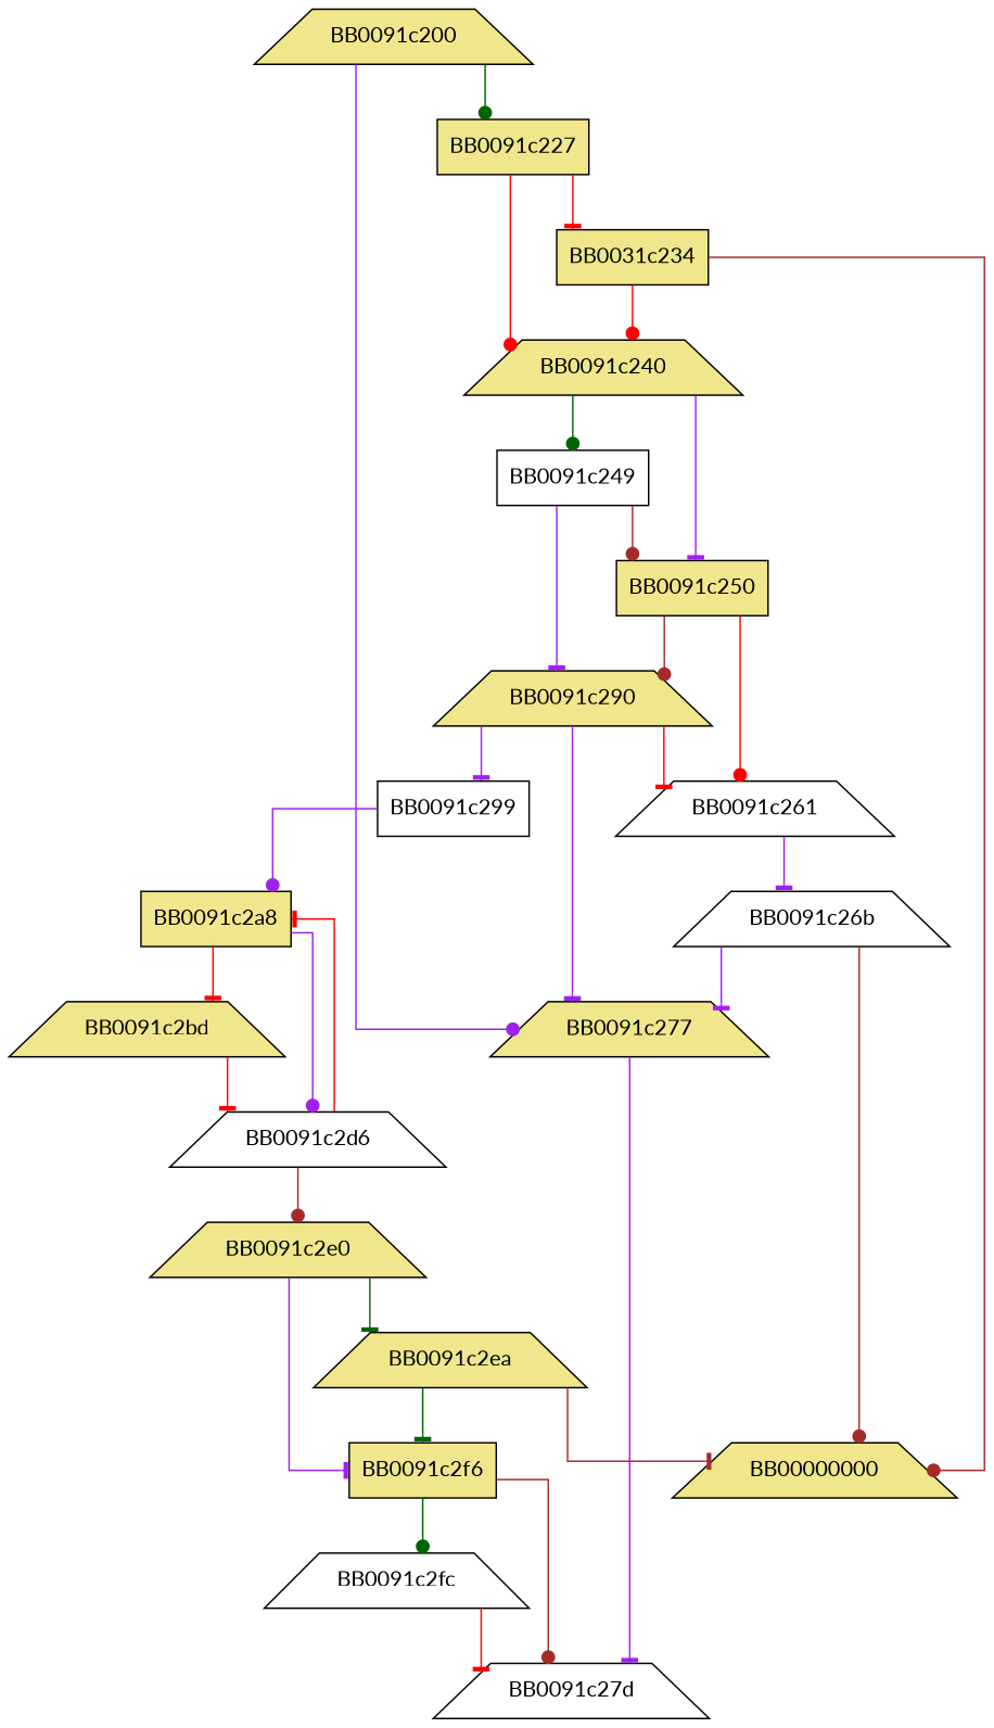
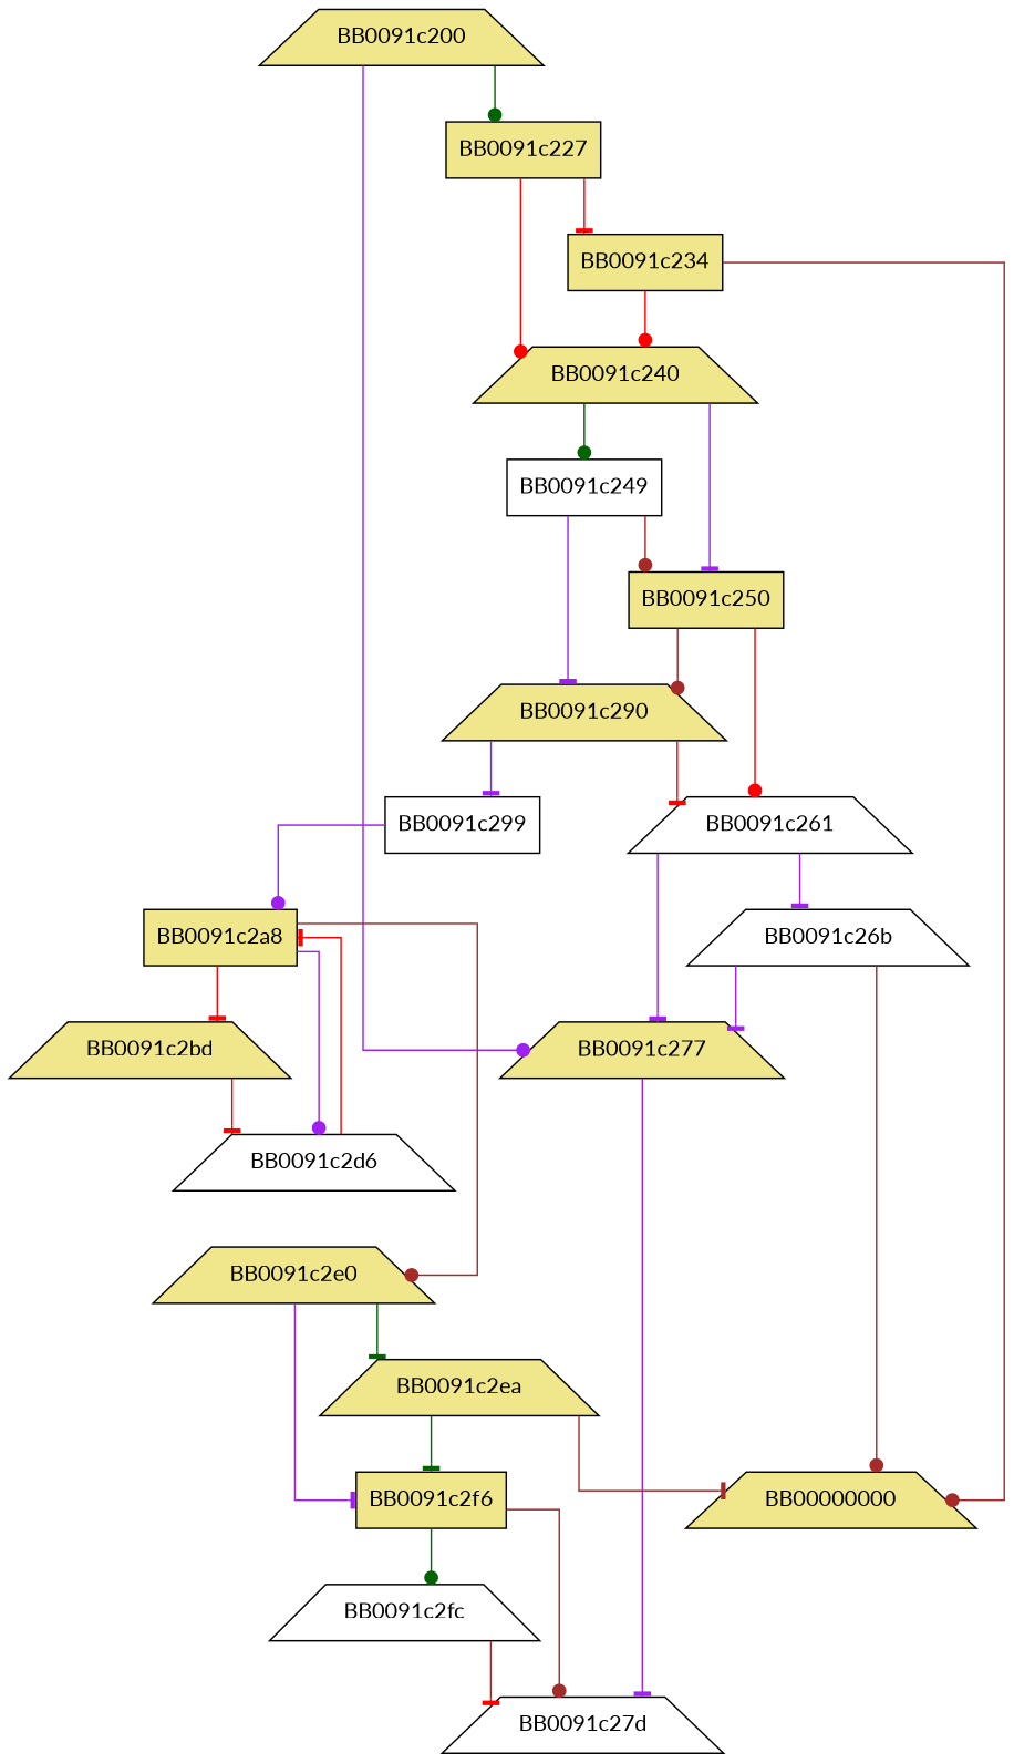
  digraph {
    fontname=Lato
    splines=ortho
    node [fillcolor=khaki fontname=Lato shape=trapezium style=filled]
    edge [arrowhead=tee color=purple fontname=Lato]
    BB0091c200
    BB0091c277
    BB0091c227 [shape=box]
    BB0091c27d [fillcolor=white]
    BB0091c240
-   BB0091c234 [shape=box label=BB0031c234]
+   BB0091c234 [shape=box]
    BB0091c250 [shape=box]
    BB0091c249 [fillcolor=white shape=box]
    BB00000000
    BB0091c290
    BB0091c261 [fillcolor=white]
    BB0091c299 [fillcolor=white shape=box]
    BB0091c26b [fillcolor=white]
    BB0091c2a8 [shape=box]
    BB0091c2d6 [fillcolor=white]
    BB0091c2bd
    BB0091c2e0
    BB0091c2f6 [shape=box]
    BB0091c2ea
    BB0091c2fc [fillcolor=white]
    BB0091c200 -> BB0091c277 [arrowhead=dot]
    BB0091c200 -> BB0091c227 [arrowhead=dot color=darkgreen]
    BB0091c277 -> BB0091c27d
    BB0091c227 -> BB0091c240 [arrowhead=dot color=red]
    BB0091c227 -> BB0091c234 [color=red]
    BB0091c240 -> BB0091c250
    BB0091c240 -> BB0091c249 [arrowhead=dot color=darkgreen]
    BB0091c234 -> BB0091c240 [arrowhead=dot color=red]
    BB0091c234 -> BB00000000 [arrowhead=dot color=brown]
    BB0091c250 -> BB0091c290 [arrowhead=dot color=brown]
    BB0091c250 -> BB0091c261 [arrowhead=dot color=red]
    BB0091c249 -> BB0091c250 [arrowhead=dot color=brown]
    BB0091c249 -> BB0091c290
    BB0091c290 -> BB0091c261 [color=red]
    BB0091c290 -> BB0091c299
-   BB0091c290 -> BB0091c277
+   BB0091c261 -> BB0091c277
    BB0091c261 -> BB0091c26b
    BB0091c299 -> BB0091c2a8 [arrowhead=dot]
    BB0091c26b -> BB0091c277
    BB0091c26b -> BB00000000 [arrowhead=dot color=brown]
    BB0091c2a8 -> BB0091c2d6 [arrowhead=dot]
    BB0091c2a8 -> BB0091c2bd [color=red]
    BB0091c2d6 -> BB0091c2a8 [color=red]
-   BB0091c2d6 -> BB0091c2e0 [arrowhead=dot color=brown]
+   BB0091c2a8 -> BB0091c2e0 [arrowhead=dot color=brown]
    BB0091c2bd -> BB0091c2d6 [color=red]
    BB0091c2e0 -> BB0091c2f6
    BB0091c2e0 -> BB0091c2ea [color=darkgreen]
    BB0091c2f6 -> BB0091c27d [arrowhead=dot color=brown]
    BB0091c2f6 -> BB0091c2fc [arrowhead=dot color=darkgreen]
    BB0091c2ea -> BB00000000 [color=brown]
    BB0091c2ea -> BB0091c2f6 [color=darkgreen]
    BB0091c2fc -> BB0091c27d [color=red]
  }
